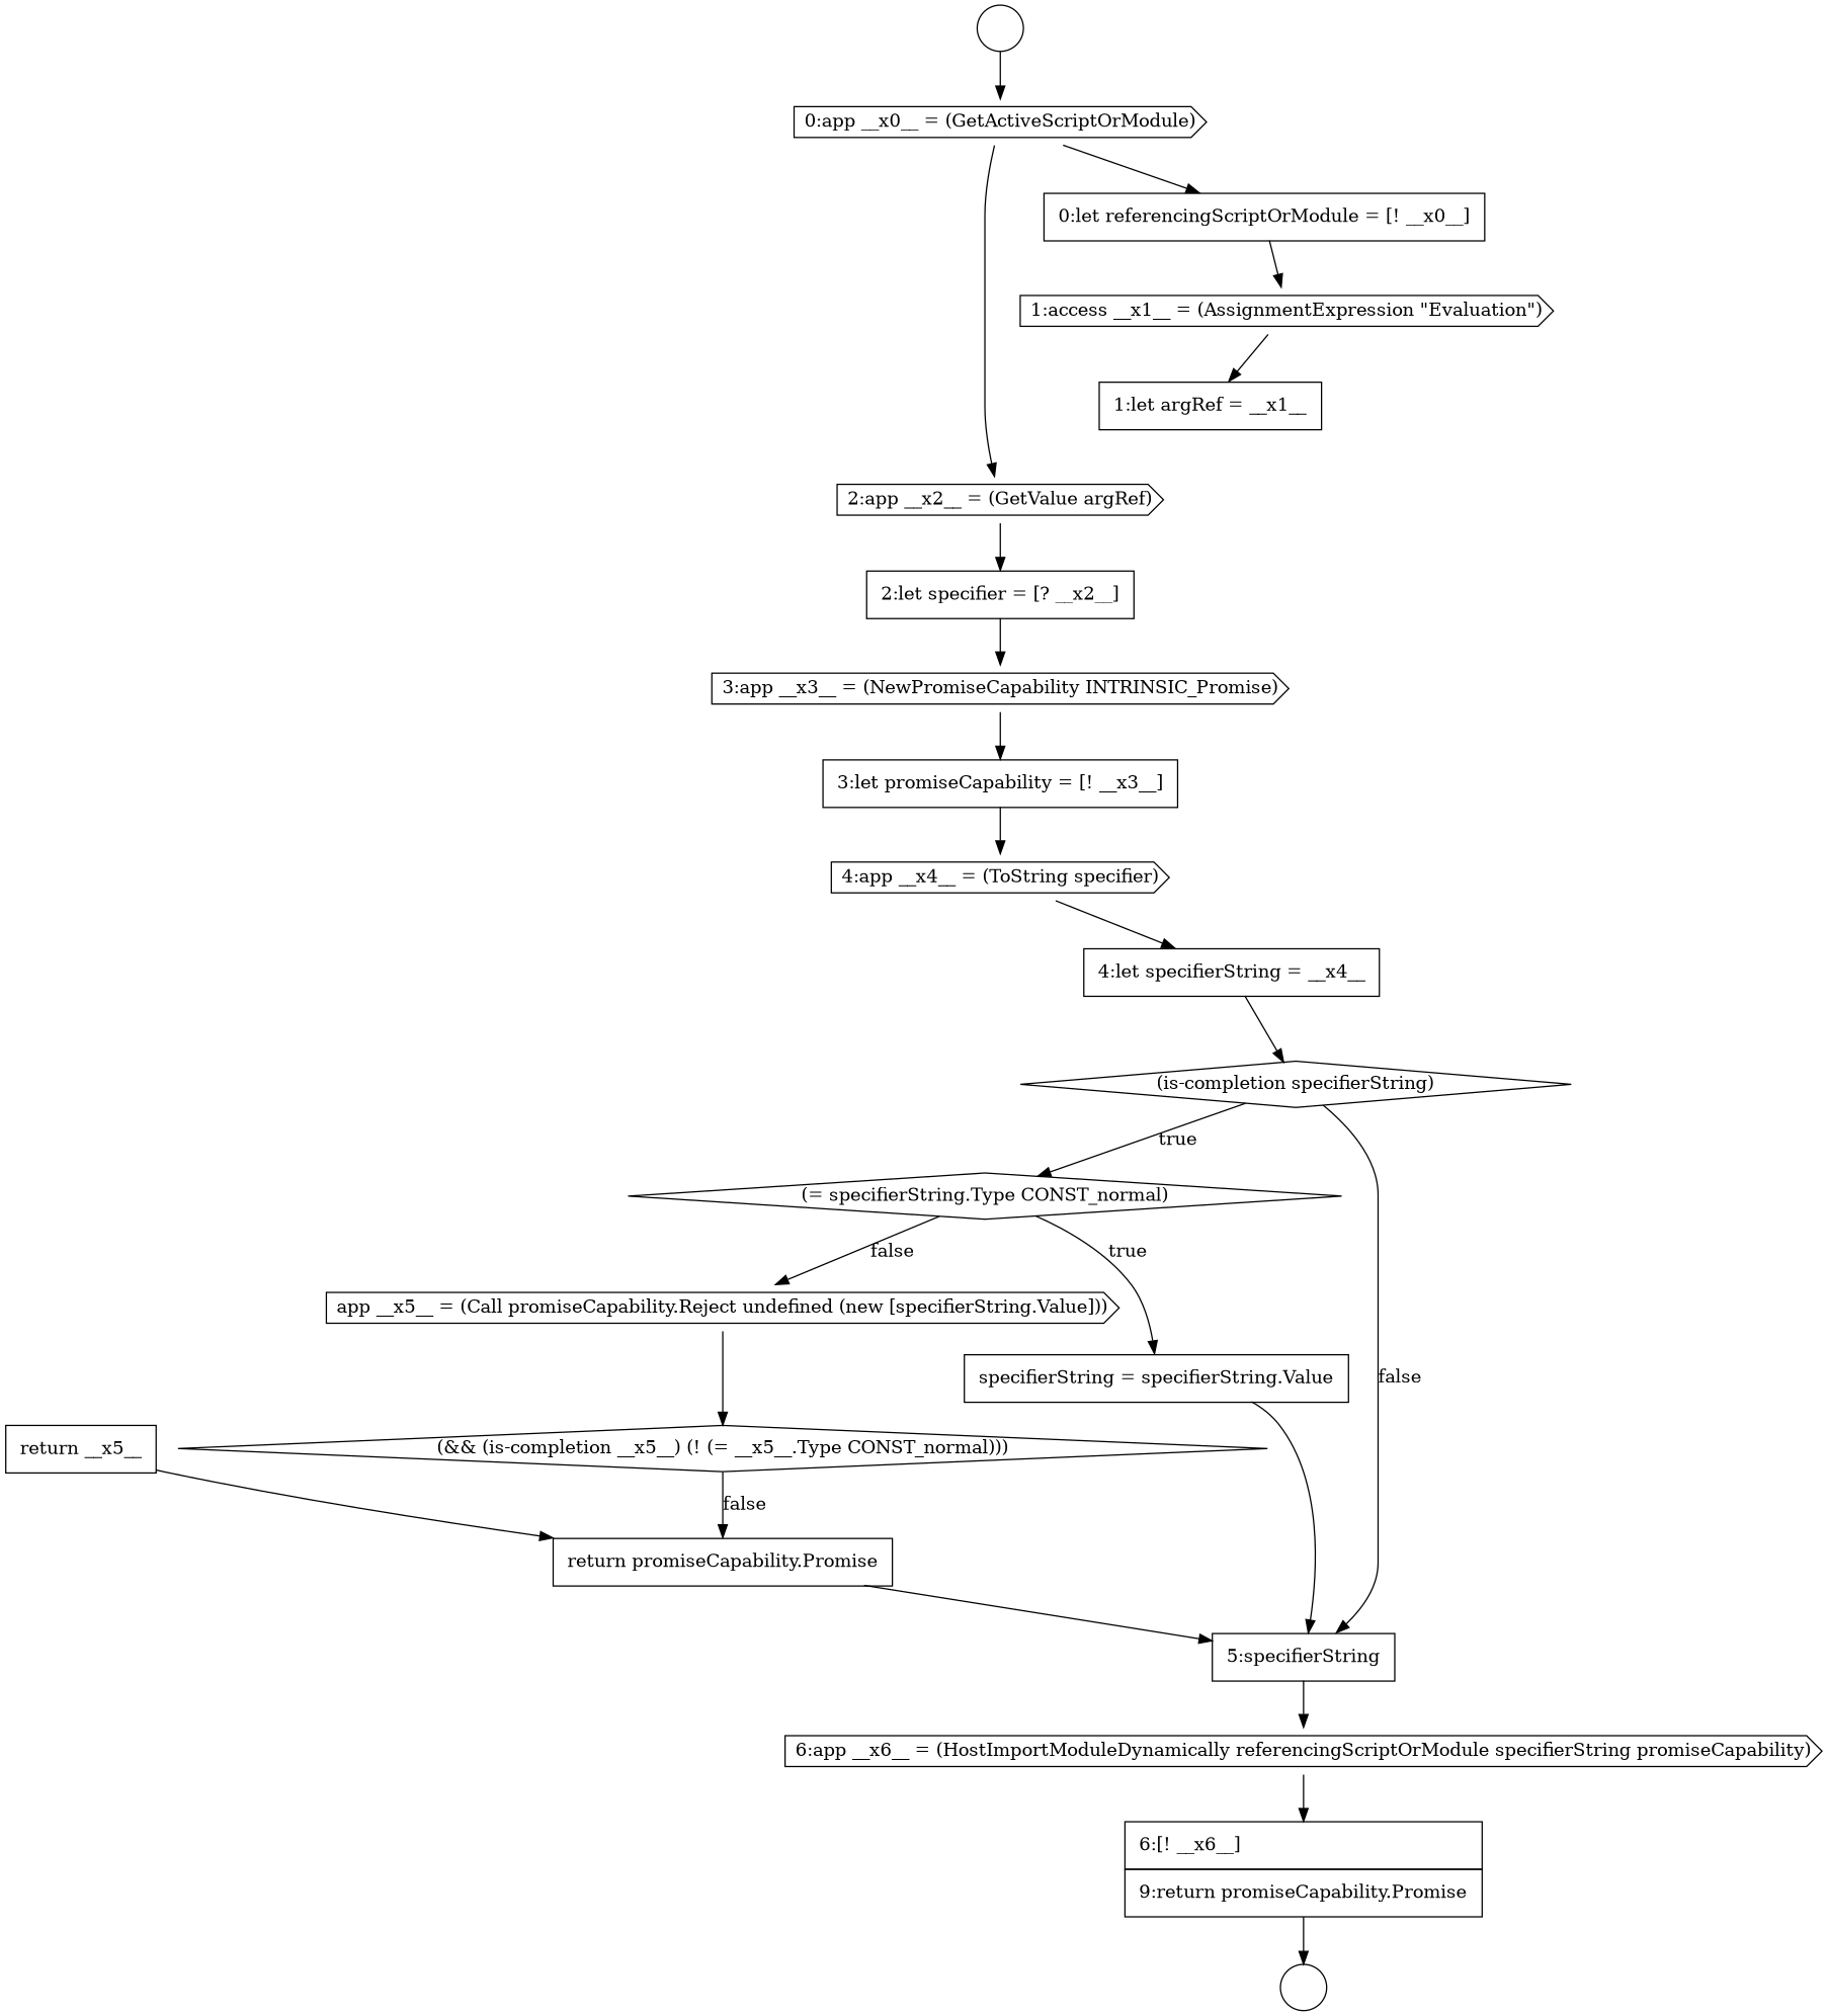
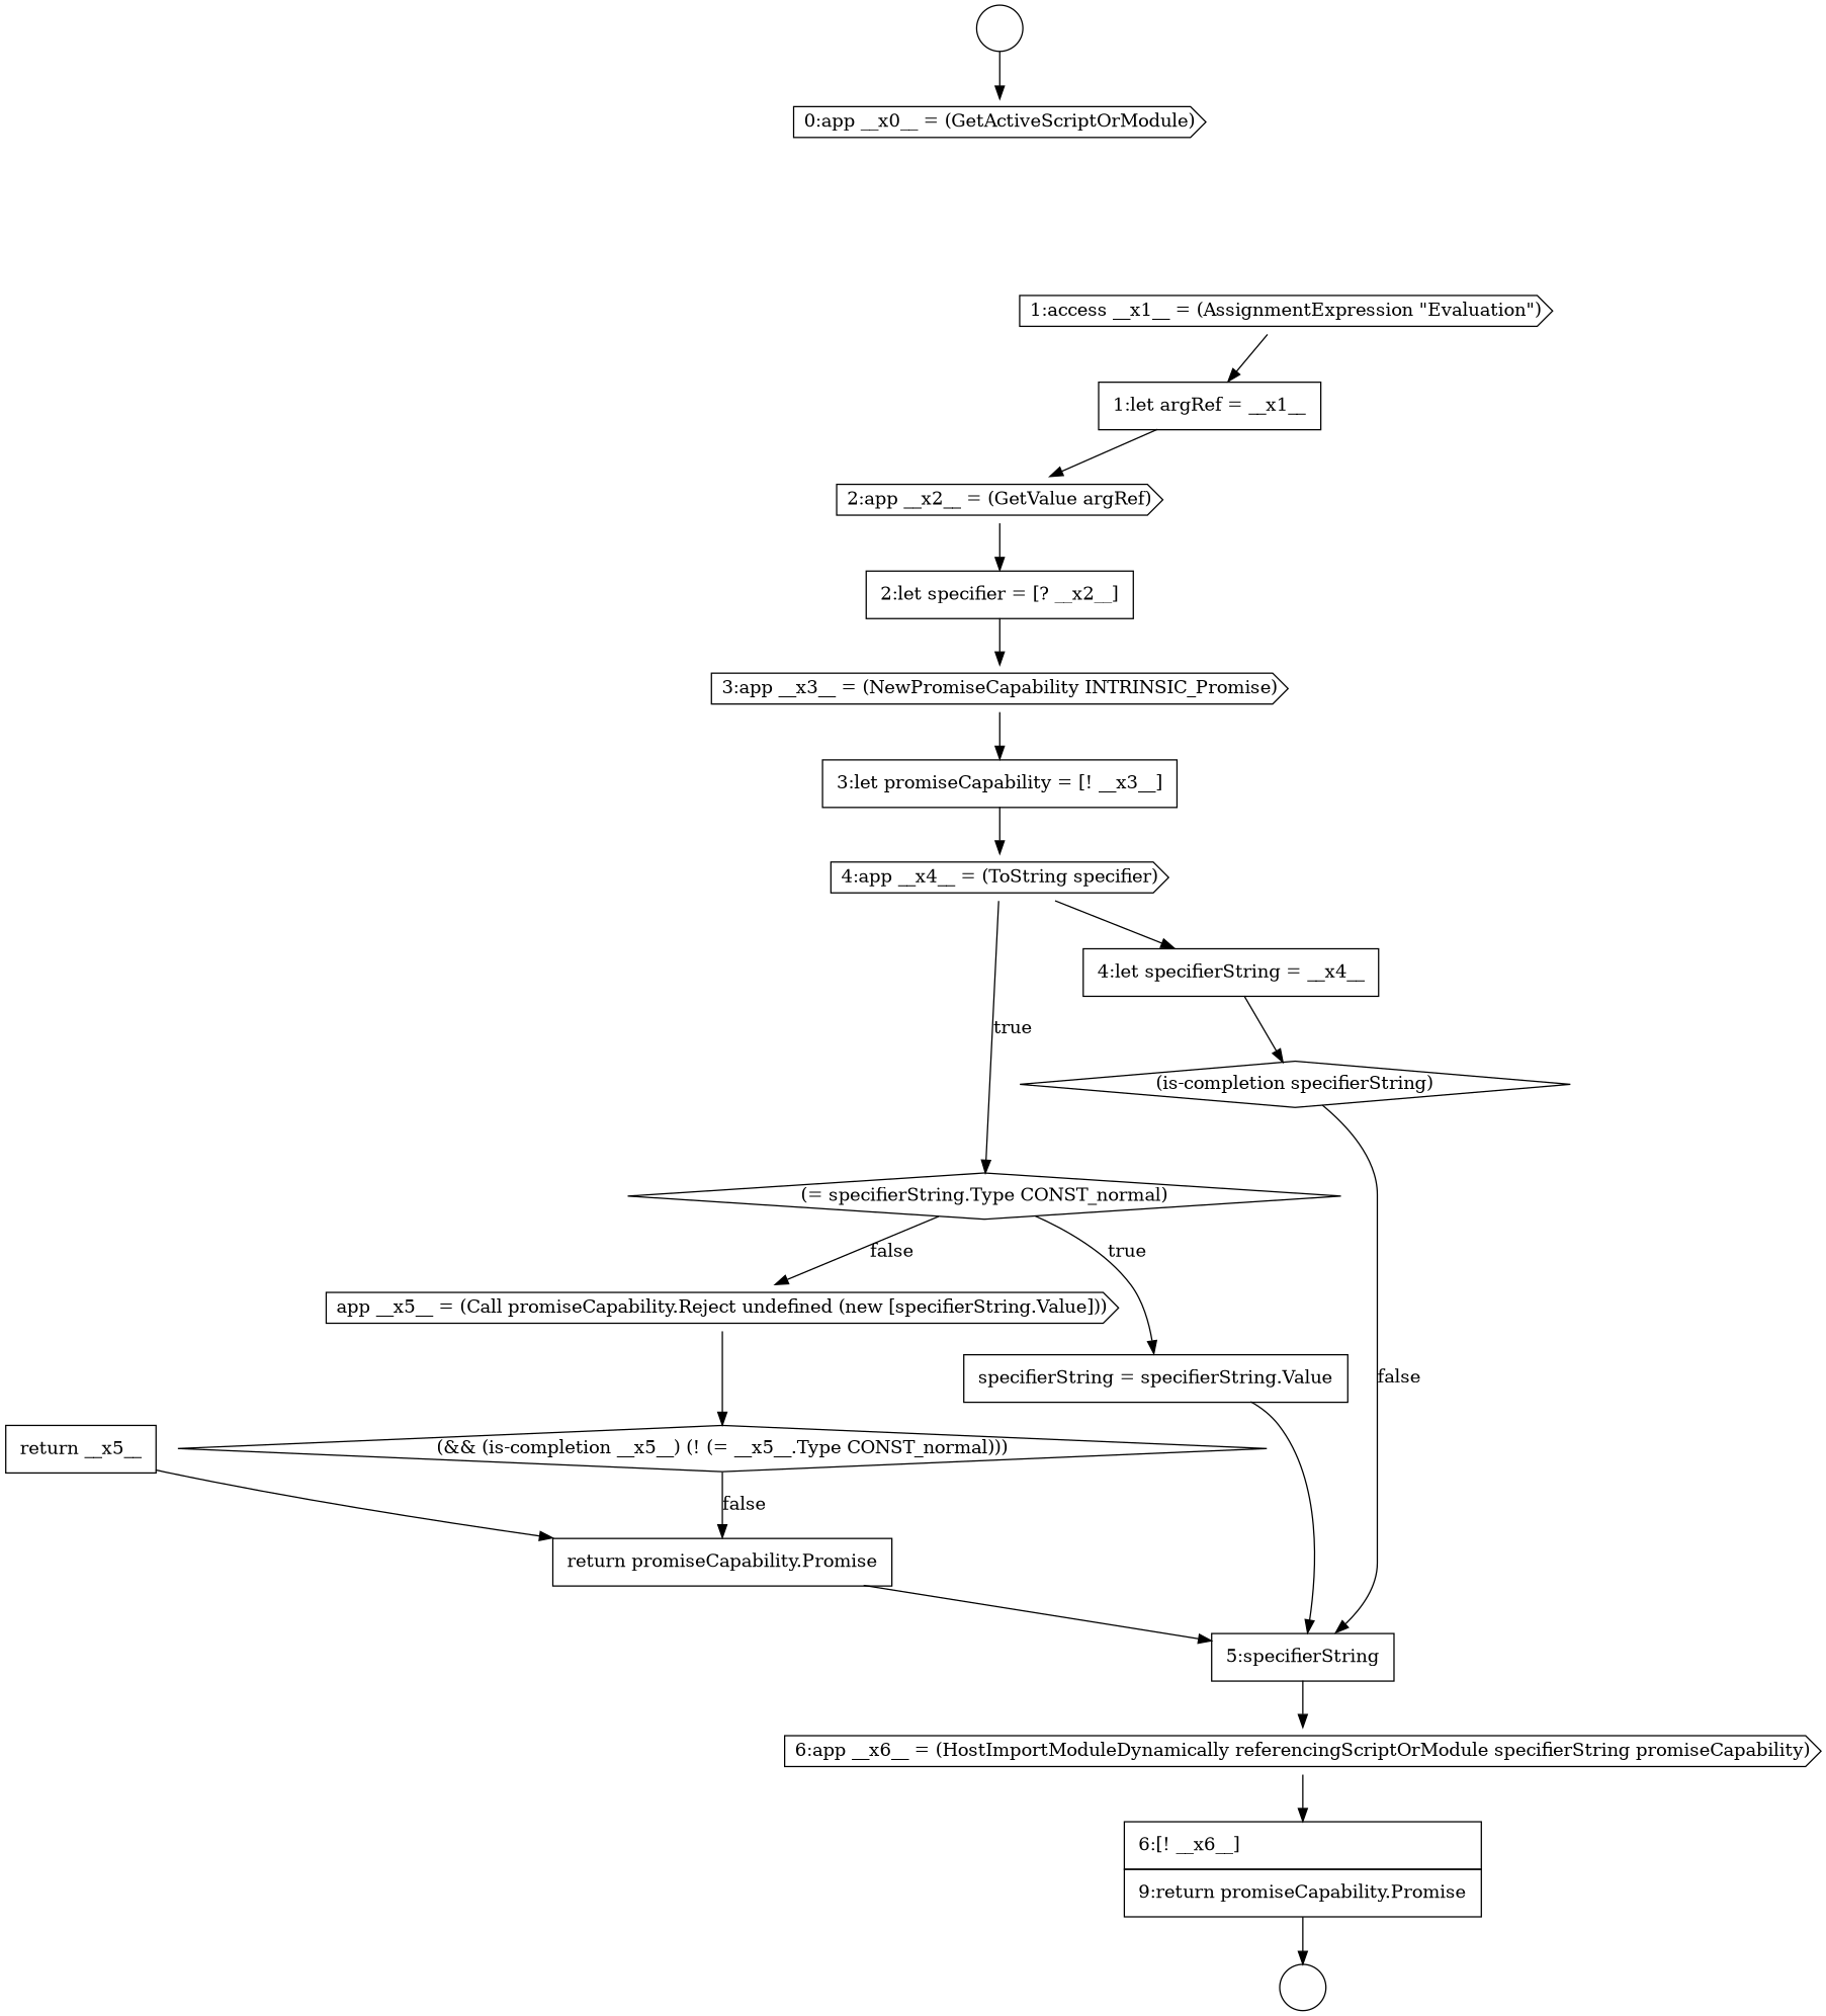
  digraph {
    fontname="DejaVu Serif"
    node [color=black fillcolor=white fontname="DejaVu Serif" shape=none style=filled]
    edge [color=black fontname="DejaVu Serif"]
    n1 [label=<<font color="black">6:app __x6__ = (HostImportModuleDynamically referencingScriptOrModule specifierString promiseCapability)</font>> shape=cds]
    n2 [label=<<font color="black">     <table border="0" cellborder="1" cellspacing="0" cellpadding="10">       <tr><td align="left">6:[! __x6__]</td></tr>       <tr><td align="left">9:return promiseCapability.Promise</td></tr>     </table>   </font>> margin=0]
    n3 [label=" " shape=circle]
    n4 [label=<<font color="black">     <table border="0" cellborder="1" cellspacing="0" cellpadding="10">       <tr><td align="left">1:let argRef = __x1__</td></tr>     </table>   </font>> margin=0]
    n5 [label=<<font color="black">2:app __x2__ = (GetValue argRef)</font>> shape=cds]
    n6 [label=<<font color="black">     <table border="0" cellborder="1" cellspacing="0" cellpadding="10">       <tr><td align="left">2:let specifier = [? __x2__]</td></tr>     </table>   </font>> margin=0]
    n7 [label=<<font color="black">     <table border="0" cellborder="1" cellspacing="0" cellpadding="10">       <tr><td align="left">return __x5__</td></tr>     </table>   </font>> margin=0]
    n8 [label=<<font color="black">     <table border="0" cellborder="1" cellspacing="0" cellpadding="10">       <tr><td align="left">return promiseCapability.Promise</td></tr>     </table>   </font>> margin=0]
    n9 [label=<<font color="black">     <table border="0" cellborder="1" cellspacing="0" cellpadding="10">       <tr><td align="left">5:specifierString</td></tr>     </table>   </font>> margin=0]
    n10 [label=<<font color="black">(= specifierString.Type CONST_normal)</font>> shape=diamond]
    n11 [label=<<font color="black">app __x5__ = (Call promiseCapability.Reject undefined (new [specifierString.Value]))</font>> shape=cds]
    n12 [label=<<font color="black">     <table border="0" cellborder="1" cellspacing="0" cellpadding="10">       <tr><td align="left">specifierString = specifierString.Value</td></tr>     </table>   </font>> margin=0]
    n13 [label=<<font color="black">(&amp;&amp; (is-completion __x5__) (! (= __x5__.Type CONST_normal)))</font>> shape=diamond]
    n14 [label=<<font color="black">4:app __x4__ = (ToString specifier)</font>> shape=cds]
    n15 [label=<<font color="black">     <table border="0" cellborder="1" cellspacing="0" cellpadding="10">       <tr><td align="left">4:let specifierString = __x4__</td></tr>     </table>   </font>> margin=0]
    n16 [label=<<font color="black">(is-completion specifierString)</font>> shape=diamond]
    n17 [label=<<font color="black">3:app __x3__ = (NewPromiseCapability INTRINSIC_Promise)</font>> shape=cds]
    n18 [label=<<font color="black">     <table border="0" cellborder="1" cellspacing="0" cellpadding="10">       <tr><td align="left">3:let promiseCapability = [! __x3__]</td></tr>     </table>   </font>> margin=0]
    n19 [label=<<font color="black">1:access __x1__ = (AssignmentExpression &quot;Evaluation&quot;)</font>> shape=cds]
-   n20 [label=<<font color="black">     <table border="0" cellborder="1" cellspacing="0" cellpadding="10">       <tr><td align="left">0:let referencingScriptOrModule = [! __x0__]</td></tr>     </table>   </font>> margin=0]
    n21 [label=" " shape=circle]
    n22 [label=<<font color="black">0:app __x0__ = (GetActiveScriptOrModule)</font>> shape=cds]
    n1 -> n2
    n2 -> n3
-   n22 -> n5
+   n4 -> n5
    n5 -> n6
    n6 -> n17
    n7 -> n8
    n8 -> n9
    n9 -> n1
    n10 -> n11 [label=<<font color="black">false</font>>]
    n10 -> n12 [label=<<font color="black">true</font>>]
    n11 -> n13
    n12 -> n9
    n13 -> n8 [label=<<font color="black">false</font>>]
    n14 -> n15
    n15 -> n16
    n16 -> n9 [label=<<font color="black">false</font>>]
-   n16 -> n10 [label=<<font color="black">true</font>>]
+   n14 -> n10 [label=<<font color="black">true</font>>]
    n17 -> n18
    n18 -> n14
    n19 -> n4
-   n20 -> n19
    n21 -> n22
-   n22 -> n20
  }
